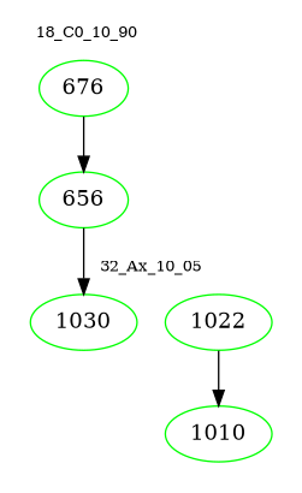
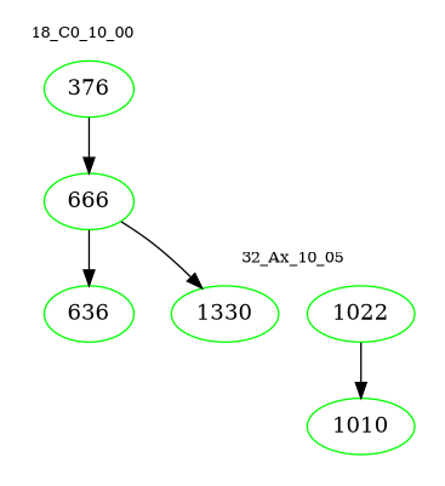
  digraph {
    node [color=green]
    edge [color=black]
    n1 [label=1022]
    n2 [label=1010]
-   n3 [label=1030]
-   n4 [label=676]
-   n5 [label=656]
+   n3 [label=1330]
+   n4 [label=376]
+   n5 [label=666]
+   n6 [label=636]
    subgraph cluster_1 {
      color=white
      fontsize=10
      label="32_Ax_10_05"
      n1
      n2
      n3
    }
    subgraph cluster_2 {
      color=white
      fontsize=10
-     label="18_C0_10_90"
+     label="18_C0_10_00"
      n4
      n5
+     n6
    }
    n1 -> n2
    n4 -> n5
    n5 -> n3
+   n5 -> n6
  }
